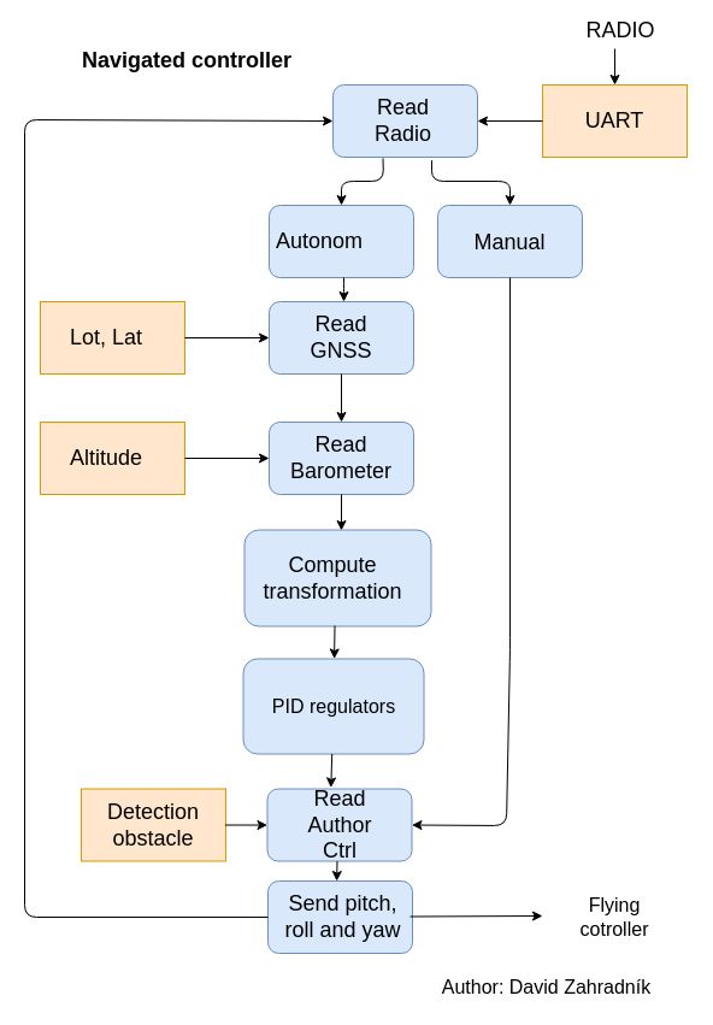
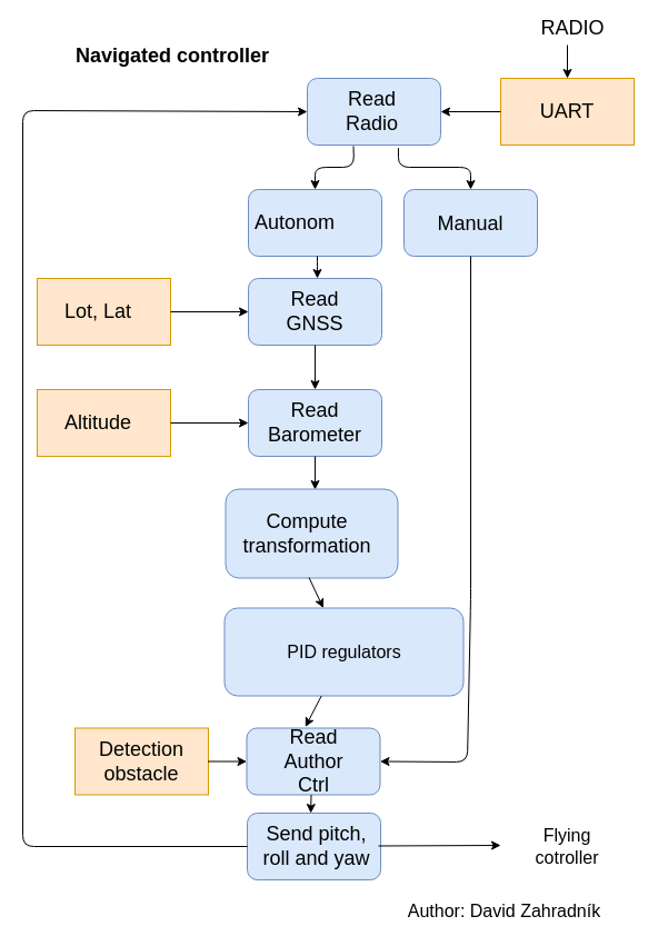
  <mxCell id="0" />
  <mxCell id="1" parent="0" />
  <mxCell id="2" value="Navigated controller" style="text;html=1;strokeColor=none;fillColor=none;align=center;verticalAlign=middle;whiteSpace=wrap;rounded=0;fontSize=18;fontStyle=1" parent="1" vertex="1"><mxGeometry x="55" y="35" width="200" height="30" as="geometry" /></mxCell>
  <mxCell id="3" value="UART" style="rounded=0;whiteSpace=wrap;html=1;fontSize=18;fillColor=#ffe6cc;strokeColor=#d79b00;" parent="1" vertex="1"><mxGeometry x="450" y="70" width="120" height="60" as="geometry" /></mxCell>
  <mxCell id="4" value="" style="rounded=1;whiteSpace=wrap;html=1;fontSize=18;fillColor=#dae8fc;strokeColor=#6c8ebf;" parent="1" vertex="1"><mxGeometry x="223" y="250" width="120" height="60" as="geometry" /></mxCell>
  <mxCell id="5" value="" style="rounded=0;whiteSpace=wrap;html=1;fontSize=18;fillColor=#ffe6cc;strokeColor=#d79b00;" parent="1" vertex="1"><mxGeometry x="33" y="250" width="120" height="60" as="geometry" /></mxCell>
  <mxCell id="6" value="" style="rounded=1;whiteSpace=wrap;html=1;fontSize=18;fillColor=#dae8fc;strokeColor=#6c8ebf;" parent="1" vertex="1"><mxGeometry x="223" y="350" width="120" height="60" as="geometry" /></mxCell>
  <mxCell id="7" value="" style="rounded=0;whiteSpace=wrap;html=1;fontSize=18;fillColor=#ffe6cc;strokeColor=#d79b00;" parent="1" vertex="1"><mxGeometry x="33" y="350" width="120" height="60" as="geometry" /></mxCell>
  <mxCell id="8" value="Lot, Lat" style="text;html=1;strokeColor=none;fillColor=none;align=center;verticalAlign=middle;whiteSpace=wrap;rounded=0;fontSize=18;" parent="1" vertex="1"><mxGeometry x="53" y="270" width="70" height="20" as="geometry" /></mxCell>
  <mxCell id="9" value="Altitude" style="text;html=1;strokeColor=none;fillColor=none;align=center;verticalAlign=middle;whiteSpace=wrap;rounded=0;fontSize=18;" parent="1" vertex="1"><mxGeometry x="68" y="370" width="40" height="20" as="geometry" /></mxCell>
  <mxCell id="10" value="Read GNSS" style="text;html=1;strokeColor=none;fillColor=none;align=center;verticalAlign=middle;whiteSpace=wrap;rounded=0;fontSize=18;" parent="1" vertex="1"><mxGeometry x="263" y="270" width="40" height="20" as="geometry" /></mxCell>
  <mxCell id="11" value="Read Barometer" style="text;html=1;strokeColor=none;fillColor=none;align=center;verticalAlign=middle;whiteSpace=wrap;rounded=0;fontSize=18;" parent="1" vertex="1"><mxGeometry x="243" y="370" width="80" height="20" as="geometry" /></mxCell>
  <mxCell id="12" value="" style="rounded=1;whiteSpace=wrap;html=1;fontSize=18;fillColor=#dae8fc;strokeColor=#6c8ebf;" parent="1" vertex="1"><mxGeometry x="221.5" y="654.5" width="120" height="60" as="geometry" /></mxCell>
  <mxCell id="13" value="" style="rounded=0;whiteSpace=wrap;html=1;fontSize=18;fillColor=#ffe6cc;strokeColor=#d79b00;" parent="1" vertex="1"><mxGeometry x="67" y="654.5" width="120" height="60" as="geometry" /></mxCell>
  <mxCell id="14" value="Detection obstacle" style="text;html=1;strokeColor=none;fillColor=none;align=center;verticalAlign=middle;whiteSpace=wrap;rounded=0;fontSize=18;" parent="1" vertex="1"><mxGeometry x="107" y="674.5" width="40" height="20" as="geometry" /></mxCell>
  <mxCell id="15" value="Read Author Ctrl" style="text;html=1;strokeColor=none;fillColor=none;align=center;verticalAlign=middle;whiteSpace=wrap;rounded=0;fontSize=18;" parent="1" vertex="1"><mxGeometry x="241.5" y="674.5" width="80" height="20" as="geometry" /></mxCell>
  <mxCell id="16" value="" style="endArrow=classic;html=1;fontSize=18;exitX=1;exitY=0.5;exitDx=0;exitDy=0;" parent="1" source="5" target="4" edge="1"><mxGeometry width="50" height="50" relative="1" as="geometry"><mxPoint x="133" y="300" as="sourcePoint" /><mxPoint x="183" y="250" as="targetPoint" /></mxGeometry></mxCell>
  <mxCell id="17" value="" style="endArrow=classic;html=1;fontSize=18;entryX=0;entryY=0.5;entryDx=0;entryDy=0;exitX=1;exitY=0.5;exitDx=0;exitDy=0;" parent="1" source="7" edge="1" target="6"><mxGeometry width="50" height="50" relative="1" as="geometry"><mxPoint x="430" y="380" as="sourcePoint" /><mxPoint x="350" y="380" as="targetPoint" /></mxGeometry></mxCell>
  <mxCell id="18" value="" style="endArrow=classic;html=1;fontSize=18;" parent="1" edge="1"><mxGeometry width="50" height="50" relative="1" as="geometry"><mxPoint x="186.5" y="684.5" as="sourcePoint" /><mxPoint x="221.5" y="684.55" as="targetPoint" /></mxGeometry></mxCell>
  <mxCell id="19" value="" style="endArrow=classic;html=1;fontSize=18;entryX=1;entryY=0.5;entryDx=0;entryDy=0;" parent="1" source="3" target="34" edge="1"><mxGeometry width="50" height="50" relative="1" as="geometry"><mxPoint x="246.5" y="130" as="sourcePoint" /><mxPoint x="476.5" y="100" as="targetPoint" /></mxGeometry></mxCell>
  <mxCell id="20" value="" style="endArrow=classic;html=1;fontSize=18;entryX=0.5;entryY=0;entryDx=0;entryDy=0;exitX=0.5;exitY=1;exitDx=0;exitDy=0;" parent="1" source="4" target="6" edge="1"><mxGeometry width="50" height="50" relative="1" as="geometry"><mxPoint x="303" y="340" as="sourcePoint" /><mxPoint x="292.857" y="259.857" as="targetPoint" /></mxGeometry></mxCell>
  <mxCell id="21" value="" style="endArrow=classic;html=1;fontSize=18;exitX=0.5;exitY=1;exitDx=0;exitDy=0;" parent="1" edge="1"><mxGeometry width="50" height="50" relative="1" as="geometry"><mxPoint x="283" y="410" as="sourcePoint" /><mxPoint x="283" y="440" as="targetPoint" /></mxGeometry></mxCell>
  <mxCell id="22" value="" style="endArrow=classic;html=1;fontSize=18;entryX=0.5;entryY=0;entryDx=0;entryDy=0;" parent="1" target="3" edge="1"><mxGeometry width="50" height="50" relative="1" as="geometry"><mxPoint x="510" y="40" as="sourcePoint" /><mxPoint x="489.857" y="99.857" as="targetPoint" /></mxGeometry></mxCell>
  <mxCell id="23" value="RADIO" style="text;html=1;strokeColor=none;fillColor=none;align=center;verticalAlign=middle;whiteSpace=wrap;rounded=0;fontSize=18;" parent="1" vertex="1"><mxGeometry x="480" y="20" width="70" height="10" as="geometry" /></mxCell>
  <mxCell id="24" value="" style="rounded=1;whiteSpace=wrap;html=1;fontSize=18;fillColor=#dae8fc;strokeColor=#6c8ebf;" parent="1" vertex="1"><mxGeometry x="202.5" y="439.5" width="155" height="80" as="geometry" /></mxCell>
  <mxCell id="25" value="Compute transformation" style="text;html=1;strokeColor=none;fillColor=none;align=center;verticalAlign=middle;whiteSpace=wrap;rounded=0;fontSize=18;" parent="1" vertex="1"><mxGeometry x="230" y="469.5" width="92" height="20" as="geometry" /></mxCell>
  <mxCell id="26" value="" style="endArrow=classic;html=1;fontSize=18;" parent="1" target="27" edge="1"><mxGeometry width="50" height="50" relative="1" as="geometry"><mxPoint x="277.5" y="519" as="sourcePoint" /><mxPoint x="277.5" y="586" as="targetPoint" /></mxGeometry></mxCell>
- <mxCell id="27" value="&lt;span style=&quot;font-size: 16px&quot;&gt;PID regulators&lt;/span&gt;" style="rounded=1;whiteSpace=wrap;html=1;strokeWidth=1;fontSize=16;fillColor=#dae8fc;strokeColor=#6c8ebf;fontStyle=0" parent="1" vertex="1"><mxGeometry x="201.5" y="546.5" width="150" height="79" as="geometry" /></mxCell>
+ <mxCell id="27" value="&lt;span style=&quot;font-size: 16px&quot;&gt;PID regulators&lt;/span&gt;" style="rounded=1;whiteSpace=wrap;html=1;strokeWidth=1;fontSize=16;fillColor=#dae8fc;strokeColor=#6c8ebf;fontStyle=0" parent="1" vertex="1"><mxGeometry x="201.5" y="546.5" width="215" height="79" as="geometry" /></mxCell>
  <mxCell id="28" value="" style="endArrow=classic;html=1;fontSize=16;fontStyle=0;entryX=0.44;entryY=-0.018;entryDx=0;entryDy=0;entryPerimeter=0;" parent="1" source="27" target="12" edge="1"><mxGeometry width="50" height="50" relative="1" as="geometry"><mxPoint x="281.815" y="628.5" as="sourcePoint" /><mxPoint x="281.5" y="654.5" as="targetPoint" /><Array as="points" /></mxGeometry></mxCell>
  <mxCell id="29" value="Flying cotroller" style="text;html=1;strokeColor=none;fillColor=none;align=center;verticalAlign=middle;whiteSpace=wrap;rounded=0;fontSize=16;" parent="1" vertex="1"><mxGeometry x="470" y="751" width="80" height="20" as="geometry" /></mxCell>
  <mxCell id="30" value="" style="rounded=1;whiteSpace=wrap;html=1;fontSize=18;fillColor=#dae8fc;strokeColor=#6c8ebf;" parent="1" vertex="1"><mxGeometry x="223" y="170" width="120" height="60" as="geometry" /></mxCell>
  <mxCell id="31" value="Autonom" style="text;html=1;strokeColor=none;fillColor=none;align=center;verticalAlign=middle;whiteSpace=wrap;rounded=0;fontSize=18;" parent="1" vertex="1"><mxGeometry x="263" y="190" width="3" height="20" as="geometry" /></mxCell>
  <mxCell id="32" value="" style="rounded=1;whiteSpace=wrap;html=1;fontSize=18;fillColor=#dae8fc;strokeColor=#6c8ebf;" parent="1" vertex="1"><mxGeometry x="363" y="170" width="120" height="60" as="geometry" /></mxCell>
  <mxCell id="33" value="Manual" style="text;html=1;strokeColor=none;fillColor=none;align=center;verticalAlign=middle;whiteSpace=wrap;rounded=0;fontSize=18;" parent="1" vertex="1"><mxGeometry x="403" y="191" width="40" height="19" as="geometry" /></mxCell>
  <mxCell id="34" value="" style="rounded=1;whiteSpace=wrap;html=1;fontSize=18;fillColor=#dae8fc;strokeColor=#6c8ebf;" parent="1" vertex="1"><mxGeometry x="276" y="70" width="120" height="60" as="geometry" /></mxCell>
  <mxCell id="35" value="Read Radio" style="text;html=1;strokeColor=none;fillColor=none;align=center;verticalAlign=middle;whiteSpace=wrap;rounded=0;fontSize=18;" parent="1" vertex="1"><mxGeometry x="316" y="90" width="37" height="20" as="geometry" /></mxCell>
  <mxCell id="36" value="" style="endArrow=classic;html=1;fontSize=18;entryX=0.5;entryY=0;entryDx=0;entryDy=0;exitX=0.346;exitY=1.016;exitDx=0;exitDy=0;exitPerimeter=0;" parent="1" source="34" target="30" edge="1"><mxGeometry width="50" height="50" relative="1" as="geometry"><mxPoint x="586.5" y="50" as="sourcePoint" /><mxPoint x="586.759" y="79.897" as="targetPoint" /><Array as="points"><mxPoint x="318" y="150" /><mxPoint x="283" y="150" /></Array></mxGeometry></mxCell>
  <mxCell id="37" value="" style="endArrow=classic;html=1;fontSize=18;entryX=0.5;entryY=0;entryDx=0;entryDy=0;exitX=0.683;exitY=1.044;exitDx=0;exitDy=0;exitPerimeter=0;" parent="1" source="34" target="32" edge="1"><mxGeometry width="50" height="50" relative="1" as="geometry"><mxPoint x="374.345" y="141.276" as="sourcePoint" /><mxPoint x="292.966" y="179.897" as="targetPoint" /><Array as="points"><mxPoint x="358" y="150" /><mxPoint x="423" y="150" /></Array></mxGeometry></mxCell>
  <mxCell id="38" value="" style="endArrow=classic;html=1;fontSize=18;" parent="1" edge="1"><mxGeometry width="50" height="50" relative="1" as="geometry"><mxPoint x="285" y="230" as="sourcePoint" /><mxPoint x="285" y="250" as="targetPoint" /><Array as="points"><mxPoint x="285" y="240" /></Array></mxGeometry></mxCell>
  <mxCell id="39" value="" style="rounded=1;whiteSpace=wrap;html=1;fontSize=18;fillColor=#dae8fc;strokeColor=#6c8ebf;" parent="1" vertex="1"><mxGeometry x="222" y="731" width="120" height="60" as="geometry" /></mxCell>
  <mxCell id="40" value="Send pitch, roll and yaw" style="text;html=1;strokeColor=none;fillColor=none;align=center;verticalAlign=middle;whiteSpace=wrap;rounded=0;fontSize=18;" parent="1" vertex="1"><mxGeometry x="229" y="745" width="111" height="31" as="geometry" /></mxCell>
  <mxCell id="41" value="" style="endArrow=classic;html=1;fontSize=16;fontStyle=0;entryX=0.476;entryY=0.001;entryDx=0;entryDy=0;entryPerimeter=0;" parent="1" target="39" edge="1"><mxGeometry width="50" height="50" relative="1" as="geometry"><mxPoint x="279.5" y="714.5" as="sourcePoint" /><mxPoint x="288.929" y="660.929" as="targetPoint" /><Array as="points" /></mxGeometry></mxCell>
  <mxCell id="42" value="" style="endArrow=classic;html=1;fontSize=16;fontStyle=0;exitX=1;exitY=0.5;exitDx=0;exitDy=0;" parent="1" source="40" edge="1"><mxGeometry width="50" height="50" relative="1" as="geometry"><mxPoint x="289.5" y="724.5" as="sourcePoint" /><mxPoint x="450" y="760" as="targetPoint" /><Array as="points" /></mxGeometry></mxCell>
  <mxCell id="43" value="" style="endArrow=classic;html=1;fontSize=18;exitX=0.5;exitY=1;exitDx=0;exitDy=0;entryX=1;entryY=0.5;entryDx=0;entryDy=0;" parent="1" source="32" edge="1" target="12"><mxGeometry width="50" height="50" relative="1" as="geometry"><mxPoint x="370" y="599.5" as="sourcePoint" /><mxPoint x="347.5" y="989" as="targetPoint" /><Array as="points"><mxPoint x="423" y="539" /><mxPoint x="420" y="685" /></Array></mxGeometry></mxCell>
  <mxCell id="44" value="" style="endArrow=classic;html=1;fontSize=16;fontStyle=0;entryX=0;entryY=0.5;entryDx=0;entryDy=0;exitX=0;exitY=0.5;exitDx=0;exitDy=0;" parent="1" source="39" target="34" edge="1"><mxGeometry width="50" height="50" relative="1" as="geometry"><mxPoint x="207.5" y="761" as="sourcePoint" /><mxPoint x="107.5" y="209" as="targetPoint" /><Array as="points"><mxPoint x="20" y="761" /><mxPoint x="20" y="99" /></Array></mxGeometry></mxCell>
  <mxCell id="45" value="Author: David Zahradník" style="text;html=1;strokeColor=none;fillColor=none;align=center;verticalAlign=middle;whiteSpace=wrap;rounded=0;fontSize=16;" parent="1" vertex="1"><mxGeometry x="343" y="809" width="221" height="20" as="geometry" /></mxCell>
